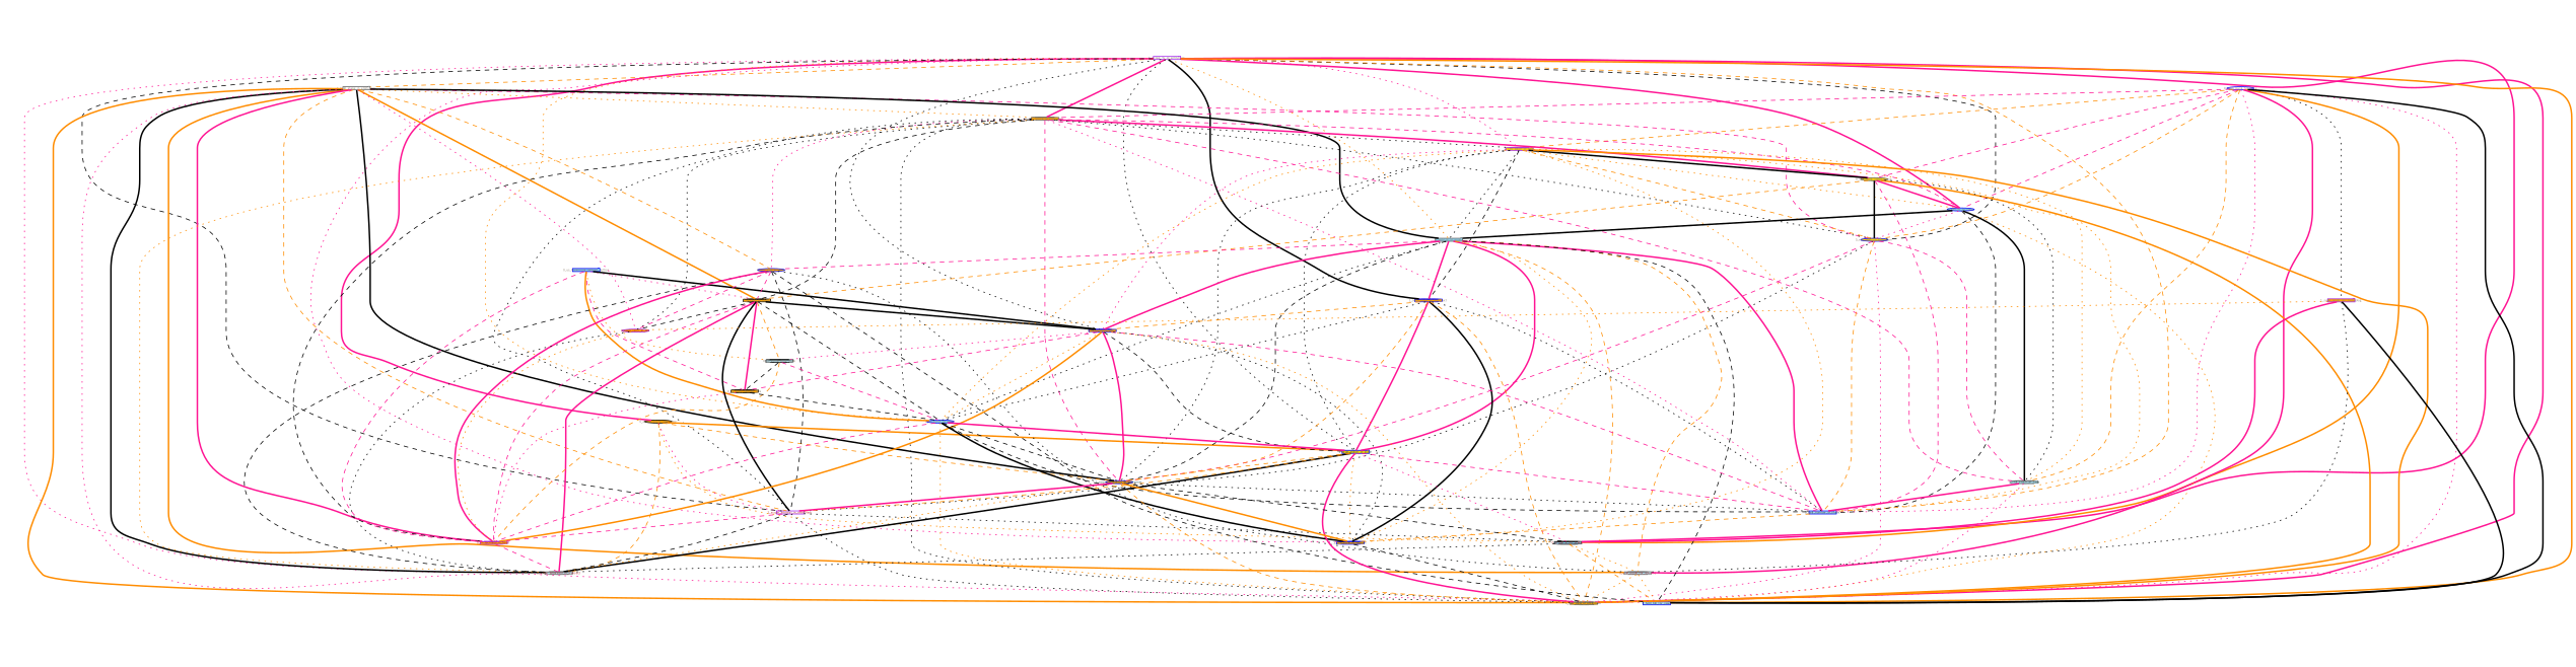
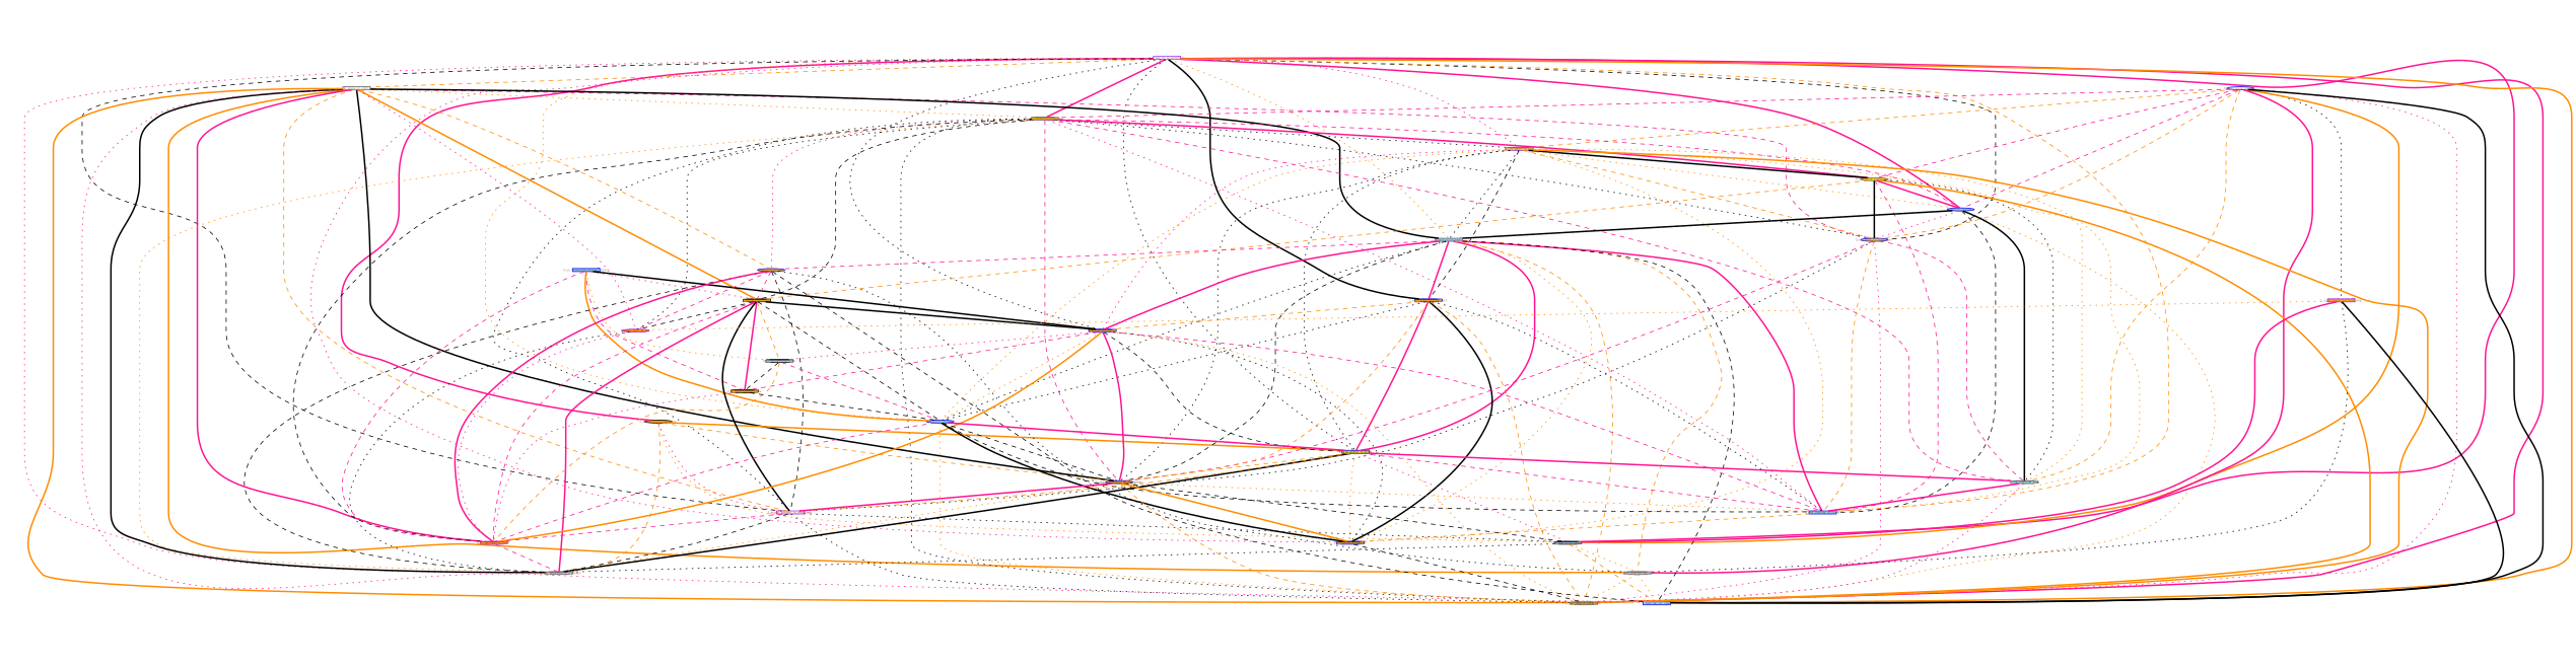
  graph {
    fontname="IBM Plex Sans"
    node [color=blue fillcolor=orange fixedsize=true fontcolor="#8b7d6b" fontname="IBM Plex Sans" fontsize=4 shape=cylinder style=filled]
    edge [color=deeppink fontname="IBM Plex Sans" style=dashed w=1]
    "1_acquir_%_of_entitynam " [color=purple fillcolor=white height=.06 shape=folder width=.5]
    n2 [fillcolor=white height=.06 label="0_seek_bank_for_price" shape=ellipse width=.5]
    "1_hold_stake_in_entitynam " [color=gray40 fillcolor=white height=.06 shape=folder width=.5]
    "1_sell_stock_in_entitynam " [color=gray40 height=.06 width=.5]
    "1_sell_billion_of_note " [color=purple fillcolor=gold height=.06 width=.5]
    "0_acquir_share_with_view " [color=black height=.06 shape=ellipse width=.5]
    "0_sell_drug_under_name " [color=gray40 fillcolor=gold height=.06 shape=ellipse width=.5]
    "0_sell_%_to_fund " [fillcolor=skyblue height=.06 shape=ellipse width=.5]
    "0_sell_offic_to_entitynam " [fillcolor=gold height=.06 shape=ellipse width=.5]
    "0_us_trademark_without_author " [fillcolor=skyblue height=.06 shape=folder width=.5]
    "1_hold_%_of_equiti " [color=gray40 fillcolor=skyblue height=.06 shape=folder width=.5]
    "0_hold_ralli_in_hope " [height=.06 shape=ellipse width=.5]
    "0_us_river_in_name " [color=black height=.06 width=.5]
    "1_seen_peak_of_construct " [height=.06 width=.5]
    "1_seek_applic_for_technolog " [color=purple height=.06 shape=folder width=.5]
    "1_us_some_of_applic " [height=.06 width=.5]
    "0_us_some_dure_quak " [color=black fillcolor=lightblue height=.06 width=.5]
    "0_us_angl_through_'80s " [color=black height=.06 width=.5]
    "1_us_some_of_proce " [fillcolor=skyblue height=.06 shape=ellipse width=.5]
    "0_seek_term_in_bid " [color=purple fontcolor="#b22222" height=.06 shape=ellipse width=.5]
    "0_acquir_it_for_million " [color=black fillcolor=skyblue fontcolor="#b22222" height=.06 width=.5]
-   "0_hold_rate_for_advertis " [color=gray40 fillcolor=lightblue fontcolor="#b22222" height=.06 width=.5 label="0_hold_equiti_for_advertis"]
+   "0_hold_rate_for_advertis " [color=gray40 fillcolor=lightblue fontcolor="#b22222" height=.06 width=.5]
    "0_acquir_laboratori_in_transact " [color=gray40 fillcolor=lightblue fontcolor="#b22222" height=.06 width=.5]
    n24 [fillcolor=gold fontcolor="#2f4f4f" height=.06 label="1_drug_million_of_asset" shape=folder width=.5]
    "1_acquir_interest_in_entitynam " [color=purple fillcolor=white fontcolor="#b22222" height=.06 shape=folder width=.5]
    "1_sell_number_of_share " [fillcolor=lightblue fontcolor="#2f4f4f" height=.06 shape=folder width=.5]
    "1_see_reviv_of_interest " [fontcolor="#2f4f4f" height=.06 width=.5]
    "1_sell_divis_of_entitynam " [color=gray40 fontcolor="#2f4f4f" height=.06 width=.5]
    "1_hold_bill_for_year " [fillcolor=lightblue fontcolor="#2f4f4f" height=.06 shape=folder width=.5]
    n30 [color=gray40 fillcolor=lightblue fontcolor="#2f4f4f" height=.06 label="1_sell_stock_at_time" width=.5]
    "1_acquir_laboratori_of_entitynam " [fontcolor="#2f4f4f" height=.06 shape=ellipse width=.5]
    "0_us_techniqu_in_heart " [color=purple fontcolor="#b22222" height=.06 width=.5]
    subgraph sub_1 {
      "1_acquir_%_of_entitynam "
      n2
      "1_hold_stake_in_entitynam "
      "1_sell_stock_in_entitynam "
      "1_sell_billion_of_note "
      "0_acquir_share_with_view "
      "0_sell_drug_under_name "
      "0_sell_%_to_fund "
      "0_sell_offic_to_entitynam "
      "0_us_trademark_without_author "
      "1_hold_%_of_equiti "
      "0_hold_ralli_in_hope "
      "0_us_river_in_name "
      "1_seen_peak_of_construct "
      "1_seek_applic_for_technolog "
      "1_us_some_of_applic "
      "0_us_some_dure_quak "
      "0_us_angl_through_'80s "
      "1_us_some_of_proce "
    }
    subgraph sub_2 {
      "0_seek_term_in_bid "
      "0_acquir_it_for_million "
      "0_hold_rate_for_advertis "
      "0_acquir_laboratori_in_transact "
    }
    "1_acquir_%_of_entitynam " -- "1_hold_stake_in_entitynam " [color=darkorange]
    "1_acquir_%_of_entitynam " -- "1_sell_stock_in_entitynam " [style=bold]
    "1_acquir_%_of_entitynam " -- "1_sell_billion_of_note " [style=dotted]
    "1_acquir_%_of_entitynam " -- "0_acquir_share_with_view " [style=bold]
    "1_acquir_%_of_entitynam " -- "0_sell_%_to_fund " [style=bold]
    "1_acquir_%_of_entitynam " -- "0_sell_offic_to_entitynam " [color=black]
    "1_acquir_%_of_entitynam " -- "1_hold_%_of_equiti " [color=darkorange style=dotted w=2]
    "1_acquir_%_of_entitynam " -- "1_seen_peak_of_construct " [color=black style=bold]
    "1_acquir_%_of_entitynam " -- "1_us_some_of_applic " [color=black style=dotted]
    "1_acquir_%_of_entitynam " -- "1_us_some_of_proce " [color=darkorange style=dotted]
    "1_acquir_%_of_entitynam " -- "0_acquir_it_for_million " [style=bold]
    "1_acquir_%_of_entitynam " -- "0_acquir_laboratori_in_transact " [style=dotted]
    "1_acquir_%_of_entitynam " -- n24 [color=black style=dotted w=2]
    "1_acquir_%_of_entitynam " -- "1_acquir_interest_in_entitynam " [color=black w=2]
    "1_acquir_%_of_entitynam " -- "1_sell_number_of_share " [color=darkorange]
    "1_acquir_%_of_entitynam " -- "1_see_reviv_of_interest " [style=dotted]
    "1_acquir_%_of_entitynam " -- "1_sell_divis_of_entitynam " [style=bold w=2]
    "1_acquir_%_of_entitynam " -- "1_hold_bill_for_year " [color=darkorange style=bold w=3]
    n2 -- "1_sell_stock_in_entitynam "
    n2 -- "1_sell_billion_of_note " [color=darkorange]
    n2 -- "0_sell_drug_under_name "
    n2 -- "0_sell_%_to_fund "
    n2 -- "0_sell_offic_to_entitynam " [color=darkorange]
    n2 -- "1_seek_applic_for_technolog " [color=black style=dotted]
    n2 -- "0_acquir_it_for_million " [color=darkorange style=bold]
    n2 -- "0_hold_rate_for_advertis " [style=bold]
-   n2 -- "1_sell_number_of_share " [style=dotted]
    n2 -- "1_sell_divis_of_entitynam " [style=dotted]
    n2 -- "1_hold_bill_for_year " [color=black style=bold]
    n2 -- n30 [color=darkorange]
    "1_hold_stake_in_entitynam " -- "1_sell_stock_in_entitynam " [color=darkorange style=dotted w=2]
    "1_hold_stake_in_entitynam " -- "0_sell_offic_to_entitynam "
    "1_hold_stake_in_entitynam " -- "1_hold_%_of_equiti " [color=black style=bold]
    "1_hold_stake_in_entitynam " -- "0_hold_ralli_in_hope " [color=darkorange w=2]
    "1_hold_stake_in_entitynam " -- "0_us_river_in_name " [color=darkorange style=bold]
    "1_hold_stake_in_entitynam " -- "0_seek_term_in_bid " [style=dotted]
    "1_hold_stake_in_entitynam " -- "0_hold_rate_for_advertis " [color=darkorange style=bold]
    "1_hold_stake_in_entitynam " -- "0_acquir_laboratori_in_transact " [color=black style=bold]
    "1_hold_stake_in_entitynam " -- "1_acquir_interest_in_entitynam " [color=darkorange w=2]
    "1_hold_stake_in_entitynam " -- "1_sell_divis_of_entitynam " [color=darkorange style=bold]
    "1_hold_stake_in_entitynam " -- "1_hold_bill_for_year " [style=dotted]
    "1_hold_stake_in_entitynam " -- "1_acquir_laboratori_of_entitynam " [color=black style=bold]
    "1_hold_stake_in_entitynam " -- "0_us_techniqu_in_heart " [style=bold]
    "1_sell_stock_in_entitynam " -- "1_sell_billion_of_note " [color=black style=dotted]
    "1_sell_stock_in_entitynam " -- "0_sell_drug_under_name " [style=bold]
    "1_sell_stock_in_entitynam " -- "0_sell_%_to_fund "
    "1_sell_stock_in_entitynam " -- "0_sell_offic_to_entitynam " [color=black style=dotted w=2]
    "1_sell_stock_in_entitynam " -- "0_hold_ralli_in_hope " [style=dotted]
    "1_sell_stock_in_entitynam " -- "0_us_river_in_name " [color=black]
    "1_sell_stock_in_entitynam " -- "0_seek_term_in_bid " [color=black style=dotted]
    "1_sell_stock_in_entitynam " -- "0_acquir_laboratori_in_transact " [color=darkorange style=dotted]
    "1_sell_stock_in_entitynam " -- "1_acquir_interest_in_entitynam " [color=black style=dotted w=2]
    "1_sell_stock_in_entitynam " -- "1_sell_number_of_share " [style=dotted]
    "1_sell_stock_in_entitynam " -- "1_sell_divis_of_entitynam " [color=black style=dotted w=2]
    "1_sell_stock_in_entitynam " -- n30 [w=2]
    "1_sell_stock_in_entitynam " -- "1_acquir_laboratori_of_entitynam "
    "1_sell_stock_in_entitynam " -- "0_us_techniqu_in_heart " [color=black]
    "1_sell_billion_of_note " -- "0_sell_drug_under_name " [color=black style=bold]
    "1_sell_billion_of_note " -- "0_sell_%_to_fund " [color=darkorange style=dotted]
    "1_sell_billion_of_note " -- "0_sell_offic_to_entitynam " [color=darkorange]
    "1_sell_billion_of_note " -- "1_hold_%_of_equiti " [color=black style=dotted]
    "1_sell_billion_of_note " -- "1_seen_peak_of_construct " [color=black]
    "1_sell_billion_of_note " -- "1_us_some_of_applic " [style=dotted]
    "1_sell_billion_of_note " -- "1_us_some_of_proce " [color=darkorange style=dotted]
    "1_sell_billion_of_note " -- n24 [color=black style=dotted]
    "1_sell_billion_of_note " -- "1_sell_number_of_share " [color=darkorange style=dotted w=2]
    "1_sell_billion_of_note " -- "1_see_reviv_of_interest " [color=darkorange style=dotted]
    "1_sell_billion_of_note " -- "1_sell_divis_of_entitynam " [color=darkorange style=bold w=2]
    "1_sell_billion_of_note " -- n30 [color=darkorange style=dotted]
    "1_sell_billion_of_note " -- "1_acquir_laboratori_of_entitynam " [color=black style=dotted]
    "0_acquir_share_with_view " -- "0_acquir_it_for_million " [color=darkorange style=dotted]
    "0_acquir_share_with_view " -- "0_acquir_laboratori_in_transact " [color=darkorange]
    "0_acquir_share_with_view " -- n24 [color=darkorange style=bold]
    "0_acquir_share_with_view " -- "1_acquir_interest_in_entitynam " [style=dotted]
    "0_acquir_share_with_view " -- "1_acquir_laboratori_of_entitynam " [color=darkorange]
    "0_sell_drug_under_name " -- "0_sell_%_to_fund " [style=bold]
    "0_sell_drug_under_name " -- "0_sell_offic_to_entitynam " [color=black style=bold]
    "0_sell_drug_under_name " -- "0_us_river_in_name " [color=darkorange]
    "0_sell_drug_under_name " -- "1_sell_number_of_share "
    "0_sell_drug_under_name " -- "1_sell_divis_of_entitynam " [color=darkorange style=bold]
    "0_sell_drug_under_name " -- n30 [color=black style=dotted]
    "0_sell_%_to_fund " -- "0_sell_offic_to_entitynam " [style=dotted w=2]
    "0_sell_%_to_fund " -- "1_hold_%_of_equiti " [color=black style=bold]
    "0_sell_%_to_fund " -- "1_sell_number_of_share " [color=black]
    "0_sell_%_to_fund " -- "1_sell_divis_of_entitynam " [color=darkorange style=dotted]
    "0_sell_%_to_fund " -- n30 [color=black style=bold]
    "0_sell_offic_to_entitynam " -- "1_acquir_interest_in_entitynam " [color=black style=dotted]
    "0_sell_offic_to_entitynam " -- "1_sell_number_of_share " [color=darkorange]
    "0_sell_offic_to_entitynam " -- "1_sell_divis_of_entitynam " [style=dotted w=2]
    "0_sell_offic_to_entitynam " -- n30
    "0_sell_offic_to_entitynam " -- "1_acquir_laboratori_of_entitynam "
    "0_us_trademark_without_author " -- "0_us_river_in_name " [style=dotted]
    "0_us_trademark_without_author " -- "1_us_some_of_applic " [color=black style=bold]
    "0_us_trademark_without_author " -- "0_us_some_dure_quak " [color=darkorange style=dotted]
    "0_us_trademark_without_author " -- "0_us_angl_through_'80s "
    "0_us_trademark_without_author " -- "1_us_some_of_proce " [color=darkorange style=bold]
    "0_us_trademark_without_author " -- "0_us_techniqu_in_heart "
    "1_hold_%_of_equiti " -- "0_hold_ralli_in_hope "
    "1_hold_%_of_equiti " -- "1_seen_peak_of_construct " [style=bold]
    "1_hold_%_of_equiti " -- "1_us_some_of_applic " [style=bold]
    "1_hold_%_of_equiti " -- "1_us_some_of_proce " [color=black style=dotted]
    "1_hold_%_of_equiti " -- "0_hold_rate_for_advertis " [color=darkorange]
    "1_hold_%_of_equiti " -- n24 [style=bold]
    "1_hold_%_of_equiti " -- "1_sell_number_of_share " [style=bold]
    "1_hold_%_of_equiti " -- "1_see_reviv_of_interest " [color=darkorange style=dotted]
    "1_hold_%_of_equiti " -- "1_sell_divis_of_entitynam " [color=darkorange]
    "1_hold_%_of_equiti " -- "1_hold_bill_for_year " [color=black]
    "1_hold_%_of_equiti " -- "1_acquir_laboratori_of_entitynam " [color=black]
    "0_hold_ralli_in_hope " -- "0_us_river_in_name "
    "0_hold_ralli_in_hope " -- "0_seek_term_in_bid "
    "0_hold_ralli_in_hope " -- "0_hold_rate_for_advertis " [color=black style=dotted]
    "0_hold_ralli_in_hope " -- "0_acquir_laboratori_in_transact " [color=black]
    "0_hold_ralli_in_hope " -- "1_acquir_interest_in_entitynam " [color=black]
    "0_hold_ralli_in_hope " -- "1_hold_bill_for_year " [color=black]
    "0_hold_ralli_in_hope " -- "0_us_techniqu_in_heart " [style=bold]
    "0_us_river_in_name " -- "1_us_some_of_applic " [color=black style=bold]
    "0_us_river_in_name " -- "0_us_some_dure_quak " [color=darkorange]
    "0_us_river_in_name " -- "0_us_angl_through_'80s " [style=bold]
    "0_us_river_in_name " -- "1_us_some_of_proce " [color=black]
    "0_us_river_in_name " -- "0_seek_term_in_bid " [color=black]
    "0_us_river_in_name " -- "0_acquir_laboratori_in_transact " [style=bold]
    "0_us_river_in_name " -- "1_acquir_interest_in_entitynam " [color=black style=bold]
    "0_us_river_in_name " -- "0_us_techniqu_in_heart " [w=2]
    "1_seen_peak_of_construct " -- "1_us_some_of_applic " [color=darkorange]
    "1_seen_peak_of_construct " -- "1_us_some_of_proce " [color=black style=dotted]
    "1_seen_peak_of_construct " -- n24 [style=bold]
    "1_seen_peak_of_construct " -- "1_sell_number_of_share " [color=black style=dotted]
    "1_seen_peak_of_construct " -- "1_see_reviv_of_interest " [color=black style=bold]
    "1_seen_peak_of_construct " -- "1_sell_divis_of_entitynam " [color=darkorange]
    "1_seen_peak_of_construct " -- "1_acquir_laboratori_of_entitynam " [color=darkorange]
    "1_seek_applic_for_technolog " -- "0_seek_term_in_bid " [color=darkorange style=dotted]
    "1_seek_applic_for_technolog " -- "0_acquir_it_for_million " [style=bold]
    "1_seek_applic_for_technolog " -- "0_hold_rate_for_advertis " [color=black style=dotted]
    "1_seek_applic_for_technolog " -- "1_hold_bill_for_year " [color=black style=bold]
    "1_us_some_of_applic " -- "0_us_some_dure_quak " [style=dotted w=2]
    "1_us_some_of_applic " -- "0_us_angl_through_'80s "
    "1_us_some_of_applic " -- "1_us_some_of_proce " [color=darkorange style=dotted w=3]
    "1_us_some_of_applic " -- n24 [color=black]
    "1_us_some_of_applic " -- "1_sell_number_of_share "
    "1_us_some_of_applic " -- "1_see_reviv_of_interest " [color=black style=dotted]
    "1_us_some_of_applic " -- "1_sell_divis_of_entitynam " [color=darkorange style=dotted]
    "1_us_some_of_applic " -- "1_acquir_laboratori_of_entitynam " [style=bold]
    "1_us_some_of_applic " -- "0_us_techniqu_in_heart " [color=darkorange style=bold]
    "0_us_some_dure_quak " -- "0_us_angl_through_'80s " [color=black]
    "0_us_some_dure_quak " -- "1_us_some_of_proce " [w=2]
    "0_us_some_dure_quak " -- "0_us_techniqu_in_heart " [color=darkorange]
    "0_us_angl_through_'80s " -- "1_us_some_of_proce " [color=black]
    "0_us_angl_through_'80s " -- "0_us_techniqu_in_heart " [style=dotted]
    "1_us_some_of_proce " -- n24 [style=bold]
    "1_us_some_of_proce " -- "1_sell_number_of_share " [color=black]
    "1_us_some_of_proce " -- "1_see_reviv_of_interest " [color=black style=bold]
    "1_us_some_of_proce " -- "1_sell_divis_of_entitynam " [color=darkorange style=dotted]
    "1_us_some_of_proce " -- "1_acquir_laboratori_of_entitynam " [color=black]
    "1_us_some_of_proce " -- "0_us_techniqu_in_heart "
    "0_seek_term_in_bid " -- "0_acquir_laboratori_in_transact " [color=black style=dotted]
-   "0_seek_term_in_bid " -- "0_us_techniqu_in_heart " [color=darkorange style=dotted]
+   "0_seek_term_in_bid " -- "0_us_techniqu_in_heart " [style=dotted]
    "0_acquir_it_for_million " -- "0_hold_rate_for_advertis " [color=darkorange style=dotted]
    "0_acquir_it_for_million " -- "0_acquir_laboratori_in_transact " [color=black style=dotted]
    "0_acquir_it_for_million " -- "1_hold_bill_for_year " [color=darkorange]
    "0_hold_rate_for_advertis " -- "1_sell_divis_of_entitynam " [color=darkorange style=dotted w=2]
    "0_hold_rate_for_advertis " -- "1_hold_bill_for_year " [color=darkorange style=dotted w=2]
    n24 -- "0_acquir_it_for_million " [style=dotted]
    n24 -- "0_acquir_laboratori_in_transact " [color=black style=bold]
    n24 -- "1_acquir_interest_in_entitynam " [color=darkorange]
    n24 -- "1_sell_number_of_share "
    n24 -- "1_see_reviv_of_interest " [color=darkorange style=dotted]
-   n24 -- "1_sell_divis_of_entitynam " [style=bold]
+   n24 -- n30 [style=bold]
    n24 -- "1_acquir_laboratori_of_entitynam " [color=darkorange w=2]
    "1_acquir_interest_in_entitynam " -- "0_acquir_it_for_million " [color=black style=dotted]
    "1_acquir_interest_in_entitynam " -- "0_acquir_laboratori_in_transact " [color=black w=2]
    "1_acquir_interest_in_entitynam " -- "1_sell_divis_of_entitynam " [color=black style=dotted]
    "1_acquir_interest_in_entitynam " -- "0_us_techniqu_in_heart "
    "1_sell_number_of_share " -- "1_see_reviv_of_interest " [color=darkorange]
    "1_see_reviv_of_interest " -- "1_sell_divis_of_entitynam " [color=black]
    n30 -- "1_sell_number_of_share " [style=bold]
    n30 -- "1_sell_divis_of_entitynam " [style=dotted]
    "1_acquir_laboratori_of_entitynam " -- "0_acquir_it_for_million " [color=black]
    "1_acquir_laboratori_of_entitynam " -- "0_acquir_laboratori_in_transact " [color=darkorange style=dotted w=2]
    "1_acquir_laboratori_of_entitynam " -- "1_acquir_interest_in_entitynam " [style=bold w=2]
-   "1_acquir_laboratori_of_entitynam " -- "1_sell_number_of_share " [color=black style=dotted]
+   "1_acquir_laboratori_of_entitynam " -- "1_sell_number_of_share " [color=darkorange style=dotted]
    "1_acquir_laboratori_of_entitynam " -- "1_see_reviv_of_interest " [color=darkorange style=bold]
    "1_acquir_laboratori_of_entitynam " -- "1_sell_divis_of_entitynam " [color=darkorange w=2]
    "0_us_techniqu_in_heart " -- "0_acquir_laboratori_in_transact "
  }
